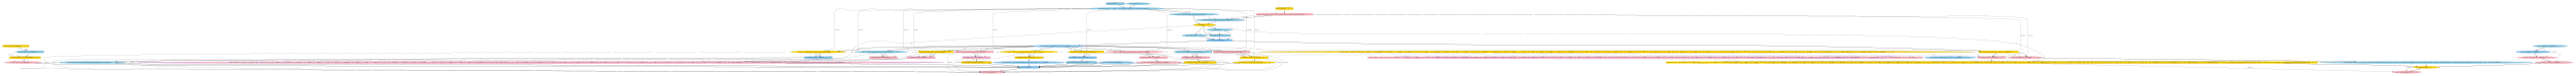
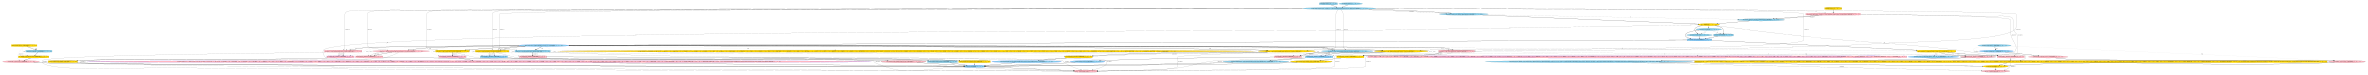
  digraph {
    fontname="Roboto Mono"
    node [color=gray40 fillcolor=skyblue fontname="Roboto Mono" shape=cylinder style=filled]
    edge [fontname="Roboto Mono" style=bold]
    n1 [color=black fillcolor=lightpink label="return _localctx@@@101@@@['1', '1', '0']"]
    n2 [color=blue label="getInterpreter().adaptivePredict(_input,79,_ctx)@@@9@@@['1', '1', '0']" shape=ellipse]
    n3 [color=black fillcolor=lightpink label="_localctx = new FunctionContext(_localctx)@@@55@@@['1', '1', '0']"]
    n4 [color=blue fillcolor=lightpink label="enterOuterAlt(_localctx,5)@@@39@@@['1', '1', '0']"]
    n5 [color=blue fillcolor=gold label="_localctx = new CastContext(_localctx)@@@10@@@['1', '1', '0']"]
    n6 [label="_localctx = new ConstantDefaultContext(_localctx)@@@31@@@['1', '1', '0']" shape=ellipse]
    n7 [color=black fillcolor=lightpink label="enterOuterAlt(_localctx,4)@@@32@@@['1', '1', '0']"]
    n8 [color=blue fillcolor=gold label="(((_la) & ~0x3f) == 0 && ((1L << _la) & ((1L << ANALYZE) | (1L << ANALYZED) | (1L << CATALOGS) | (1L << COLUMNS) | (1L << CURRENT) | (1L << DAY) | (1L << DEBUG) | (1L << EXECUTABLE) | (1L << EXPLAIN) | (1L << FIRST) | (1L << FORMAT) | (1L << FULL) | (1L << FUNCTIONS) | (1L << GRAPHVIZ) | (1L << HOUR) | (1L << INTERVAL) | (1L << LAST) | (1L << LIMIT) | (1L << MAPPED) | (1L << MINUTE) | (1L << MONTH) | (1L << OPTIMIZED))) != 0) || ((((_la - 67)) & ~0x3f) == 0 && ((1L << (_la - 67)) & ((1L << (PARSED - 67)) | (1L << (PHYSICAL - 67)) | (1L << (PLAN - 67)) | (1L << (RLIKE - 67)) | (1L << (QUERY - 67)) | (1L << (SCHEMAS - 67)) | (1L << (SECOND - 67)) | (1L << (SHOW - 67)) | (1L << (SYS - 67)) | (1L << (TABLES - 67)) | (1L << (TEXT - 67)) | (1L << (TYPE - 67)) | (1L << (TYPES - 67)) | (1L << (VERIFY - 67)) | (1L << (YEAR - 67)) | (1L << (IDENTIFIER - 67)) | (1L << (DIGIT_IDENTIFIER - 67)) | (1L << (QUOTED_IDENTIFIER - 67)) | (1L << (BACKQUOTED_IDENTIFIER - 67)))) != 0)@@@43@@@['1', '1', '0']" shape=ellipse]
    n9 [fillcolor=gold label="_localctx = new ParenthesizedExpressionContext(_localctx)@@@80@@@['1', '1', '0']" shape=ellipse]
    n10 [fillcolor=lightpink label="_localctx = new DereferenceContext(_localctx)@@@73@@@['1', '1', '0']"]
    n11 [fillcolor=lightpink label="_localctx = new CurrentDateTimeFunctionContext(_localctx)@@@24@@@['1', '1', '0']" shape=ellipse]
    n12 [fillcolor=gold label="getInterpreter().adaptivePredict(_input,98,_ctx)@@@9@@@['0', '0', '1']"]
    n13 [color=blue fillcolor=lightpink label="enterOuterAlt(_localctx,8)@@@74@@@['1', '1', '0']"]
    n14 [color=blue label="enterOuterAlt(_localctx,7)@@@63@@@['1', '1', '0']"]
    n15 [color=black fillcolor=gold label="_localctx = new SubqueryExpressionContext(_localctx)@@@62@@@['1', '1', '0']" shape=ellipse]
    n16 [color=blue fillcolor=gold label="enterOuterAlt(_localctx,9)@@@81@@@['1', '1', '0']"]
    n17 [color=blue label="enterOuterAlt(_localctx,1)@@@11@@@['1', '1', '0']"]
    n18 [fillcolor=lightpink label="enterOuterAlt(_localctx,3)@@@25@@@['1', '1', '0']"]
    n19 [color=black fillcolor=lightpink label="enterOuterAlt(_localctx,2)@@@18@@@['1', '1', '0']"]
    n20 [label="_localctx = new ExtractContext(_localctx)@@@17@@@['1', '1', '0']"]
    n21 [color=black fillcolor=gold label="_localctx = new StarContext(_localctx)@@@38@@@['1', '1', '0']"]
    n22 [fillcolor=gold label="enterOuterAlt(_localctx,6)@@@56@@@['1', '1', '0']"]
    n23 [color=black fillcolor=lightpink label="enterOuterAlt(_localctx,2)@@@26@@@['0', '0', '1']" shape=ellipse]
    n24 [color=blue fillcolor=lightpink label="{setState(576)_la = _input.LA(1)if ((((_la) & ~0x3f) == 0 && ((1L << _la) & ((1L << ANALYZE) | (1L << ANALYZED) | (1L << CATALOGS) | (1L << COLUMNS) | (1L << CURRENT) | (1L << DAY) | (1L << DEBUG) | (1L << EXECUTABLE) | (1L << EXPLAIN) | (1L << FIRST) | (1L << FORMAT) | (1L << FULL) | (1L << FUNCTIONS) | (1L << GRAPHVIZ) | (1L << HOUR) | (1L << INTERVAL) | (1L << LAST) | (1L << LIMIT) | (1L << MAPPED) | (1L << MINUTE) | (1L << MONTH) | (1L << OPTIMIZED))) != 0) || ((((_la - 67)) & ~0x3f) == 0 && ((1L << (_la - 67)) & ((1L << (PARSED - 67)) | (1L << (PHYSICAL - 67)) | (1L << (PLAN - 67)) | (1L << (RLIKE - 67)) | (1L << (QUERY - 67)) | (1L << (SCHEMAS - 67)) | (1L << (SECOND - 67)) | (1L << (SHOW - 67)) | (1L << (SYS - 67)) | (1L << (TABLES - 67)) | (1L << (TEXT - 67)) | (1L << (TYPE - 67)) | (1L << (TYPES - 67)) | (1L << (VERIFY - 67)) | (1L << (YEAR - 67)) | (1L << (IDENTIFIER - 67)) | (1L << (DIGIT_IDENTIFIER - 67)) | (1L << (QUOTED_IDENTIFIER - 67)) | (1L << (BACKQUOTED_IDENTIFIER - 67)))) != 0)) {{setState(573)qualifiedName()setState(574)match(DOT)}}setState(578)match(ASTERISK)}@@@40@@@['1', '1', '0']" shape=ellipse]
    n25 [fillcolor=lightpink label="enterOuterAlt(_localctx,1)@@@10@@@['0', '0', '1']"]
    n26 [color=blue label="{setState(572)constant()}@@@33@@@['1', '1', '0']" shape=ellipse]
    n27 [color=blue fillcolor=lightpink label="(((_la) & ~0x3f) == 0 && ((1L << _la) & ((1L << ANALYZE) | (1L << ANALYZED) | (1L << CATALOGS) | (1L << COLUMNS) | (1L << CURRENT) | (1L << DAY) | (1L << DEBUG) | (1L << EXECUTABLE) | (1L << EXPLAIN) | (1L << FIRST) | (1L << FORMAT) | (1L << FULL) | (1L << FUNCTIONS) | (1L << GRAPHVIZ) | (1L << HOUR) | (1L << INTERVAL) | (1L << LAST) | (1L << LIMIT) | (1L << MAPPED) | (1L << MINUTE) | (1L << MONTH) | (1L << OPTIMIZED))) != 0) || ((((_la - 67)) & ~0x3f) == 0 && ((1L << (_la - 67)) & ((1L << (PARSED - 67)) | (1L << (PHYSICAL - 67)) | (1L << (PLAN - 67)) | (1L << (RLIKE - 67)) | (1L << (QUERY - 67)) | (1L << (SCHEMAS - 67)) | (1L << (SECOND - 67)) | (1L << (SHOW - 67)) | (1L << (SYS - 67)) | (1L << (TABLES - 67)) | (1L << (TEXT - 67)) | (1L << (TYPE - 67)) | (1L << (TYPES - 67)) | (1L << (VERIFY - 67)) | (1L << (YEAR - 67)) | (1L << (IDENTIFIER - 67)) | (1L << (DIGIT_IDENTIFIER - 67)) | (1L << (QUOTED_IDENTIFIER - 67)) | (1L << (BACKQUOTED_IDENTIFIER - 67)))) != 0)@@@14@@@['0', '0', '1']"]
    n28 [color=blue label="getInterpreter().adaptivePredict(_input,97,_ctx)@@@30@@@['0', '0', '1']" shape=ellipse]
    n29 [color=blue fillcolor=gold label="{setState(584)qualifiedName()}@@@75@@@['1', '1', '0']"]
    n30 [label="{setState(580)match(T__0)setState(581)query()setState(582)match(T__1)}@@@64@@@['1', '1', '0']" shape=ellipse]
    n31 [color=blue label="{setState(585)match(T__0)setState(586)expression()setState(587)match(T__1)}@@@82@@@['1', '1', '0']" shape=ellipse]
    n32 [color=black label="{setState(569)castExpression()}@@@12@@@['1', '1', '0']"]
    n33 [color=black fillcolor=lightpink label="{setState(571)builtinDateTimeFunction()}@@@26@@@['1', '1', '0']" shape=ellipse]
    n34 [color=black fillcolor=gold label="{setState(570)extractExpression()}@@@19@@@['1', '1', '0']"]
    n35 [color=black fillcolor=gold label="{setState(579)functionExpression()}@@@57@@@['1', '1', '0']" shape=ellipse]
    n36 [label="{setState(745)_errHandler.sync(this)switch (getInterpreter().adaptivePredict(_input,97,_ctx)) {case 1:{setState(742)((TableIdentifierContext)_localctx).catalog = identifier()setState(743)match(T__3)}breaksetState(747)((TableIdentifierContext)_localctx).name = identifier()}@@@27@@@['0', '0', '1']" shape=ellipse]
    n37 [color=blue label="{exitRule()}@@@98@@@['1', '1', '0']"]
    n38 [color=black fillcolor=lightpink label="return _localctx@@@53@@@['0', '0', '1']" shape=ellipse]
    n39 [color=black label="primaryExpression['0', '1', '0']"]
    n40 [label="PrimaryExpressionContext _localctx = new PrimaryExpressionContext(_ctx,getState())@@@3@@@['1', '1', '0']" shape=ellipse]
    n41 [label="enterRule(_localctx,60,RULE_primaryExpression)@@@4@@@['1', '1', '0']" shape=ellipse]
    n42 [fillcolor=lightpink label="TableIdentifierContext _localctx = new TableIdentifierContext(_ctx,getState())@@@3@@@['0', '0', '1']"]
    n43 [color=blue fillcolor=gold label="{setState(739)_la = _input.LA(1)if ((((_la) & ~0x3f) == 0 && ((1L << _la) & ((1L << ANALYZE) | (1L << ANALYZED) | (1L << CATALOGS) | (1L << COLUMNS) | (1L << CURRENT) | (1L << DAY) | (1L << DEBUG) | (1L << EXECUTABLE) | (1L << EXPLAIN) | (1L << FIRST) | (1L << FORMAT) | (1L << FULL) | (1L << FUNCTIONS) | (1L << GRAPHVIZ) | (1L << HOUR) | (1L << INTERVAL) | (1L << LAST) | (1L << LIMIT) | (1L << MAPPED) | (1L << MINUTE) | (1L << MONTH) | (1L << OPTIMIZED))) != 0) || ((((_la - 67)) & ~0x3f) == 0 && ((1L << (_la - 67)) & ((1L << (PARSED - 67)) | (1L << (PHYSICAL - 67)) | (1L << (PLAN - 67)) | (1L << (RLIKE - 67)) | (1L << (QUERY - 67)) | (1L << (SCHEMAS - 67)) | (1L << (SECOND - 67)) | (1L << (SHOW - 67)) | (1L << (SYS - 67)) | (1L << (TABLES - 67)) | (1L << (TEXT - 67)) | (1L << (TYPE - 67)) | (1L << (TYPES - 67)) | (1L << (VERIFY - 67)) | (1L << (YEAR - 67)) | (1L << (IDENTIFIER - 67)) | (1L << (DIGIT_IDENTIFIER - 67)) | (1L << (QUOTED_IDENTIFIER - 67)) | (1L << (BACKQUOTED_IDENTIFIER - 67)))) != 0)) {{setState(736)((TableIdentifierContext)_localctx).catalog = identifier()setState(737)match(T__3)}}setState(741)match(TABLE_IDENTIFIER)}@@@11@@@['0', '0', '1']"]
    n44 [fillcolor=gold label="{exitRule()}@@@50@@@['0', '0', '1']" shape=ellipse]
    n45 [color=black fillcolor=gold label="int _la@@@5@@@['1', '1', '1']" shape=ellipse]
    n46 [color=black label="setState(589)@@@7@@@['0', '1', '0']"]
    n47 [label="setState(748)@@@7@@@['0', '0', '1']" shape=ellipse]
    n48 [label="setState(594)@@@7@@@['1', '0', '0']" shape=ellipse]
    n49 [color=blue label="_errHandler.sync(this)@@@8@@@['1', '1', '1']"]
    n50 [color=black label="enterRule(_localctx,96,RULE_tableIdentifier)@@@4@@@['0', '0', '1']" shape=ellipse]
    n51 [color=black fillcolor=gold label="tableIdentifier['0', '0', '1']"]
    n52 [fillcolor=lightpink label="_errHandler.recover(this,re)@@@96@@@['1', '1', '0']" shape=ellipse]
    n53 [label="_localctx.exception = re@@@94@@@['1', '1', '0']"]
    n54 [color=blue fillcolor=gold label="_errHandler.reportError(this,re)@@@95@@@['1', '1', '0']"]
    n55 [color=black fillcolor=lightpink label="_errHandler.recover(this,re)@@@48@@@['0', '0', '1']" shape=ellipse]
    n56 [fillcolor=gold label="RecognitionException re@@@93@@@['1', '1', '0']"]
    n57 [color=blue label="_localctx.exception = re@@@46@@@['0', '0', '1']" shape=ellipse]
    n58 [fillcolor=lightpink label="_errHandler.reportError(this,re)@@@47@@@['0', '0', '1']" shape=ellipse]
    n59 [label="primaryExpression['1', '0', '0']" shape=ellipse]
    n60 [label="RecognitionException re@@@45@@@['0', '0', '1']" shape=ellipse]
    n2 -> n3
    n2 -> n3 [label=true style=dotted]
    n2 -> n4 [label=true style=dotted]
    n2 -> n5
    n2 -> n5 [label=true style=dotted]
    n2 -> n6 [label=true style=dotted]
    n2 -> n6
    n2 -> n7 [label=true style=dotted]
    n2 -> n8 [label=true style=dotted]
    n2 -> n9
    n2 -> n9 [label=true style=dotted]
    n2 -> n10
    n2 -> n10 [label=true style=dotted]
    n2 -> n11
    n2 -> n11 [label=true style=dotted]
    n2 -> n12 [label=0 style=dashed]
    n2 -> n13 [label=true style=dotted]
    n2 -> n14 [label=true style=dotted]
    n2 -> n15 [label=true style=dotted]
    n2 -> n15
    n2 -> n16 [label=true style=dotted]
    n2 -> n17 [label=true style=dotted]
    n2 -> n18 [label=true style=dotted]
    n2 -> n19 [label=true style=dotted]
    n2 -> n20
    n2 -> n20 [label=true style=dotted]
    n2 -> n21
    n2 -> n21 [label=true style=dotted]
    n2 -> n22 [label=true style=dotted]
    n3 -> n1 [label=_localctx style=solid]
    n3 -> n22
    n3 -> n22 [label=_localctx style=solid]
    n3 -> n23 [label=0 style=dashed]
    n4 -> n24
    n5 -> n1 [label=_localctx style=solid]
    n5 -> n17
    n5 -> n17 [label=_localctx style=solid]
    n5 -> n25 [label=0 style=dashed]
    n6 -> n1 [label=_localctx style=solid]
    n6 -> n7 [label=_localctx style=solid]
    n6 -> n7
+   n7 -> n26
    n9 -> n1 [label=_localctx style=solid]
    n9 -> n16 [label=_localctx style=solid]
    n9 -> n16
    n10 -> n1 [label=_localctx style=solid]
    n10 -> n13
    n10 -> n13 [label=_localctx style=solid]
    n11 -> n1 [label=_localctx style=solid]
    n11 -> n18 [label=_localctx style=solid]
    n11 -> n18
    n12 -> n23
    n12 -> n23 [label=true style=dotted]
    n12 -> n25 [label=true style=dotted]
    n12 -> n25
    n12 -> n27 [label=true style=dotted]
    n12 -> n28 [label=true style=dotted]
    n13 -> n29
    n14 -> n30
    n15 -> n1 [label=_localctx style=solid]
    n15 -> n14 [label=_localctx style=solid]
    n15 -> n14
    n16 -> n31
    n17 -> n32
    n18 -> n33
    n19 -> n34
    n20 -> n1 [label=_localctx style=solid]
    n20 -> n19 [label=_localctx style=solid]
    n20 -> n19
    n21 -> n1 [label=_localctx style=solid]
    n21 -> n4 [label=_localctx style=solid]
    n21 -> n4
    n22 -> n35
    n23 -> n36
    n24 -> n37
    n25 -> n43
    n26 -> n37
    n29 -> n37
    n30 -> n37
    n31 -> n37
    n32 -> n37
    n33 -> n37
    n34 -> n37
    n35 -> n37
    n36 -> n38 [label=_localctx style=solid]
    n36 -> n44
    n37 -> n1
    n39 -> n40
    n40 -> n3 [label=_localctx style=solid]
    n40 -> n5 [label=_localctx style=solid]
    n40 -> n6 [label=_localctx style=solid]
    n40 -> n9 [label=_localctx style=solid]
    n40 -> n10 [label=_localctx style=solid]
    n40 -> n11 [label=_localctx style=solid]
    n40 -> n15 [label=_localctx style=solid]
    n40 -> n20 [label=_localctx style=solid]
    n40 -> n21 [label=_localctx style=solid]
    n40 -> n41 [label=_localctx style=solid]
    n40 -> n41
    n40 -> n42 [label=0 style=dashed]
    n41 -> n45
    n41 -> n50 [label=0 style=dashed]
    n42 -> n23 [label=_localctx style=solid]
    n42 -> n25 [label=_localctx style=solid]
    n42 -> n50
    n42 -> n50 [label=_localctx style=solid]
    n43 -> n38 [label=_localctx style=solid]
    n43 -> n44
    n44 -> n38
    n45 -> n24 [label=_la style=solid]
    n45 -> n43 [label=_la style=solid]
    n45 -> n46
    n45 -> n47
    n45 -> n48
    n46 -> n49
    n47 -> n49
    n48 -> n46 [label=0 style=dashed]
    n48 -> n47 [label=0 style=dashed]
    n48 -> n49
    n49 -> n2
    n49 -> n12
    n50 -> n45
    n51 -> n42
    n52 -> n37
    n53 -> n54
    n54 -> n52
    n55 -> n44
    n56 -> n52 [label=_localctx style=dotted]
    n56 -> n53
    n56 -> n53 [label=true style=dotted]
    n56 -> n54 [label=true style=dotted]
    n57 -> n58
    n58 -> n55
    n59 -> n40
    n60 -> n55 [label=true style=dotted]
    n60 -> n57 [label=true style=dotted]
    n60 -> n57
    n60 -> n58 [label=localctx style=dotted]
  }
